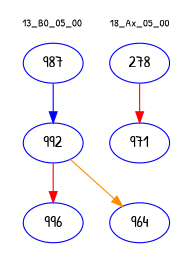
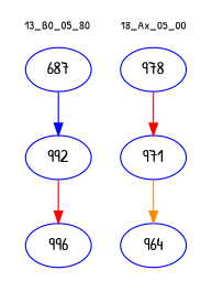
  digraph {
    fontname="Patrick Hand"
    node [color=blue fontname="Patrick Hand"]
    edge [color=red fontname="Patrick Hand"]
    n1 [label=971]
    n2 [label=964]
-   n3 [label=278]
+   n3 [label=978]
    n4 [label=992]
-   n5 [label=987]
+   n5 [label=687]
    n6 [label=996]
    subgraph cluster_1 {
      color=white
      fontsize=10
      label="18_Ax_05_00"
      n1
      n2
      n3
    }
    subgraph cluster_2 {
      color=white
      fontsize=10
-     label="13_B0_05_00"
+     label="13_B0_05_80"
      n4
      n5
      n6
    }
-   n4 -> n2 [color=darkorange]
+   n1 -> n2 [color=darkorange]
    n3 -> n1
    n4 -> n6
    n5 -> n4 [color=blue]
  }
